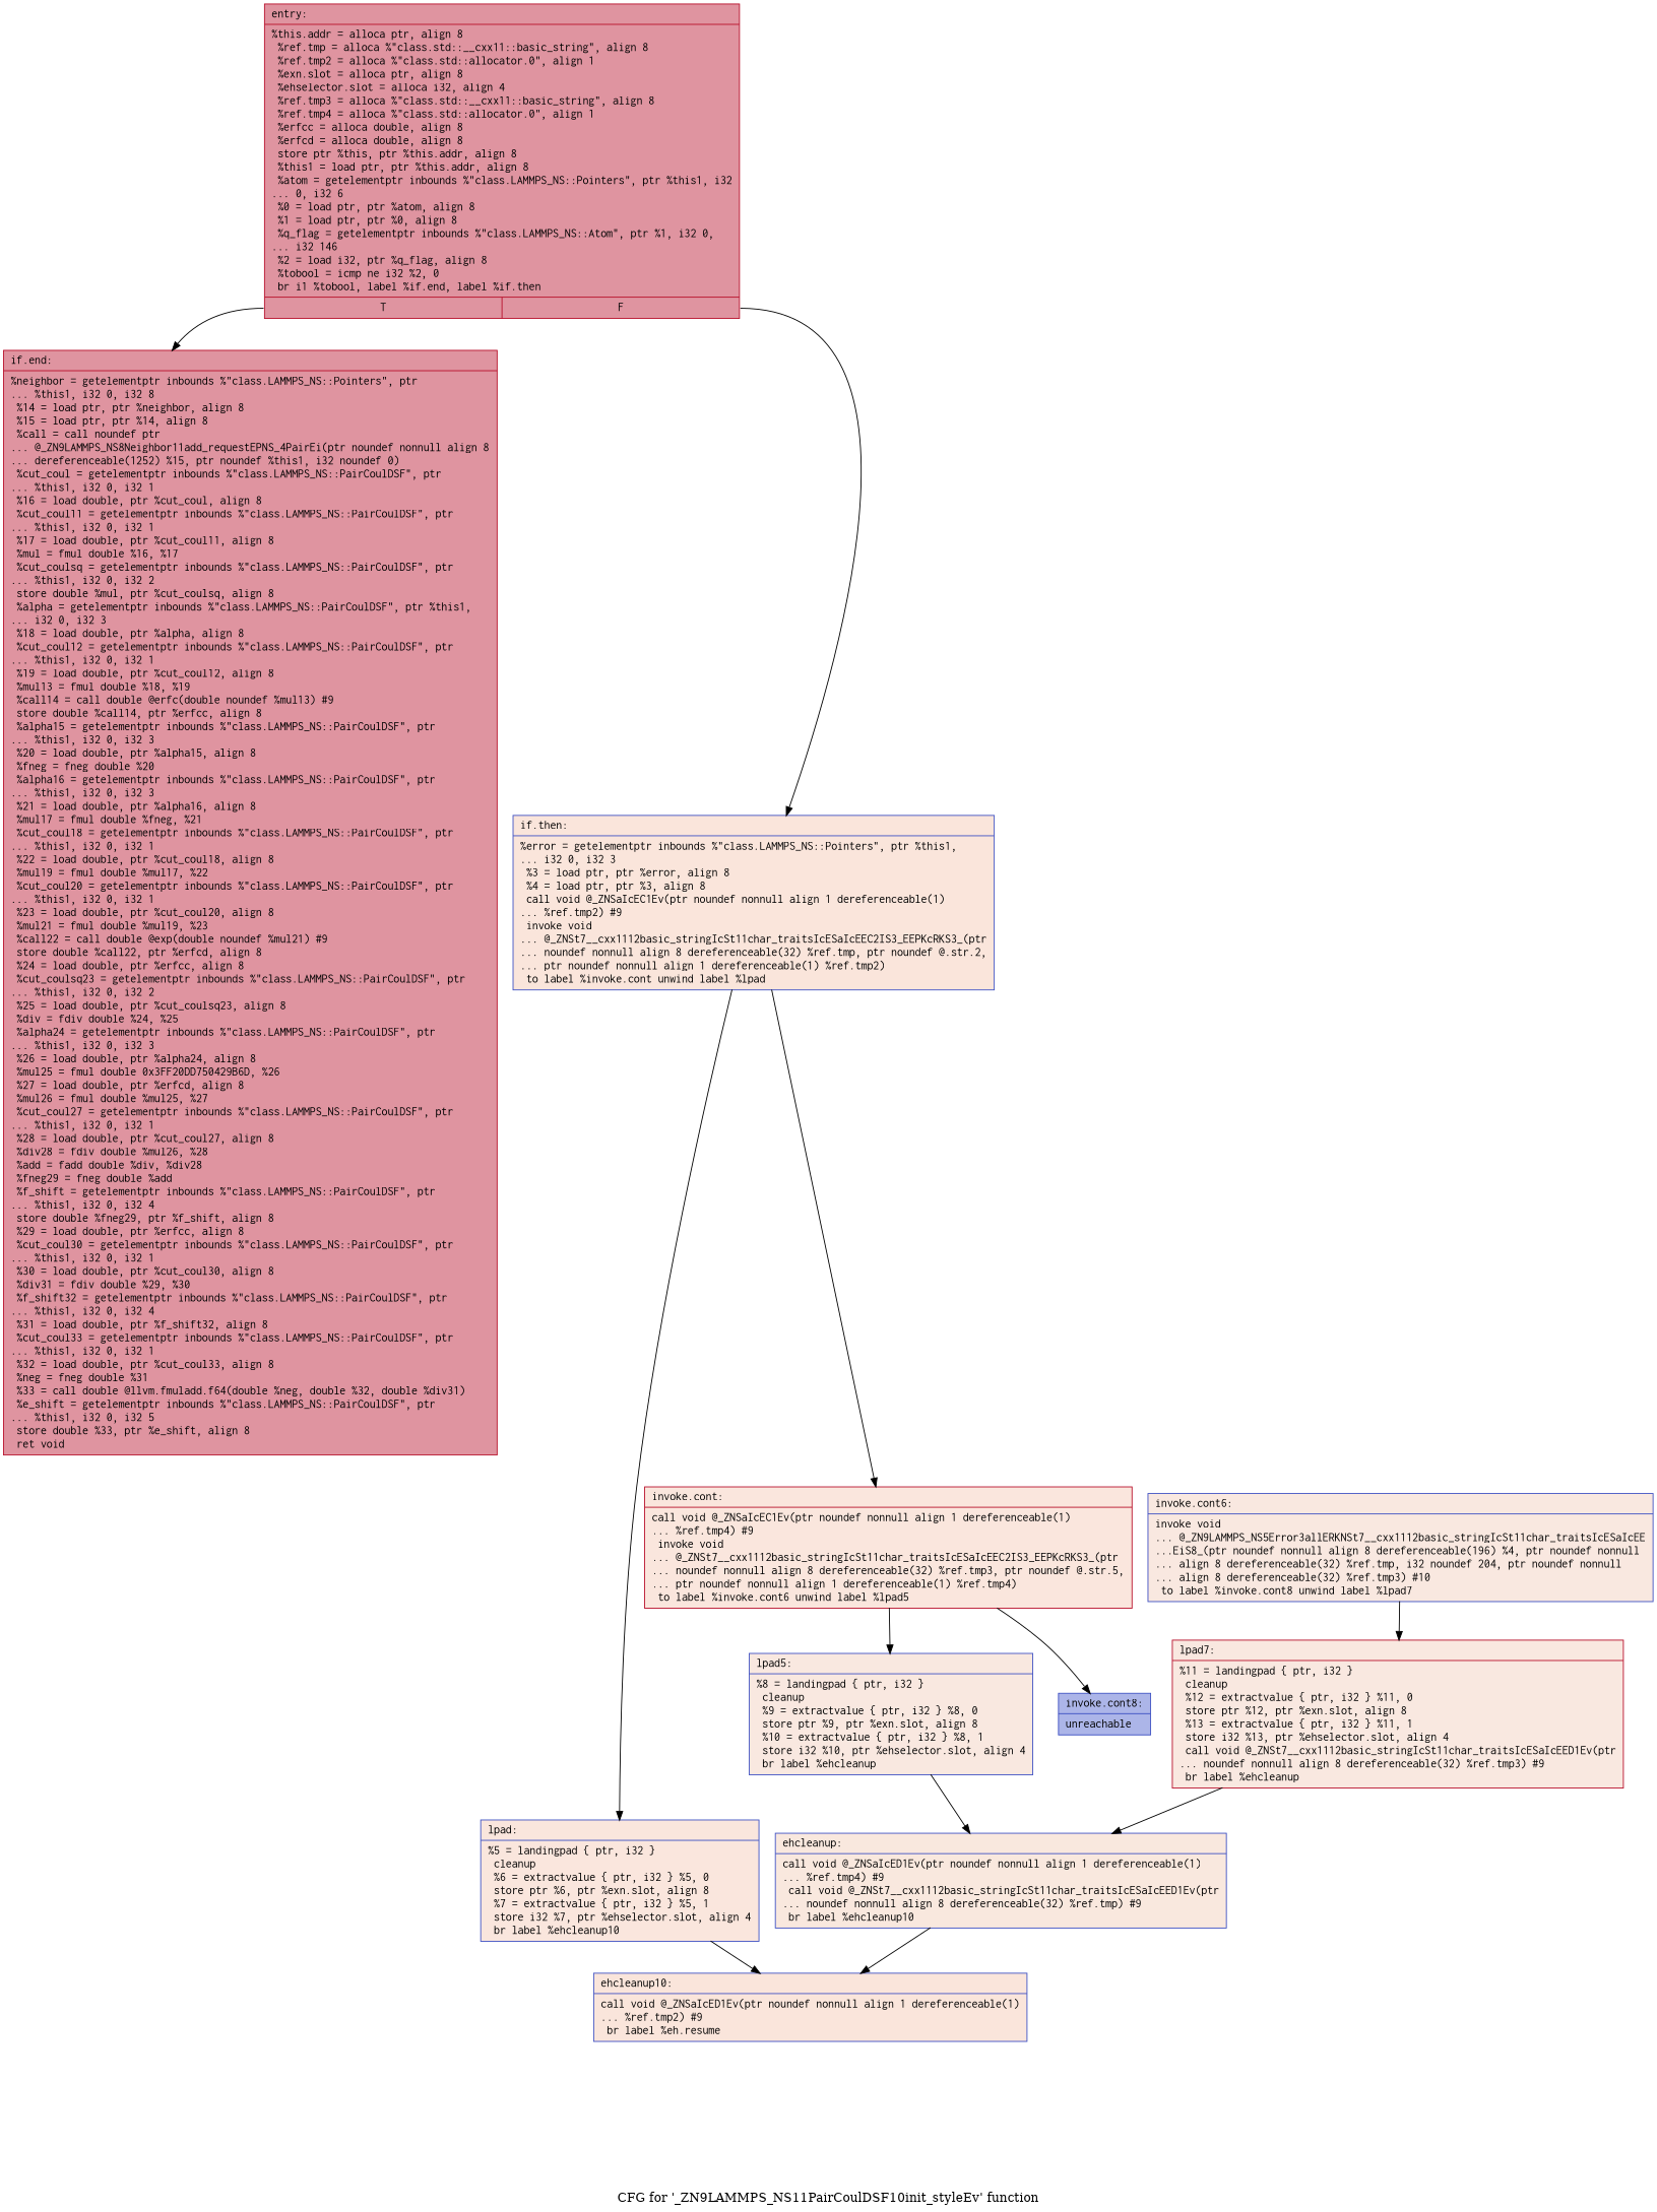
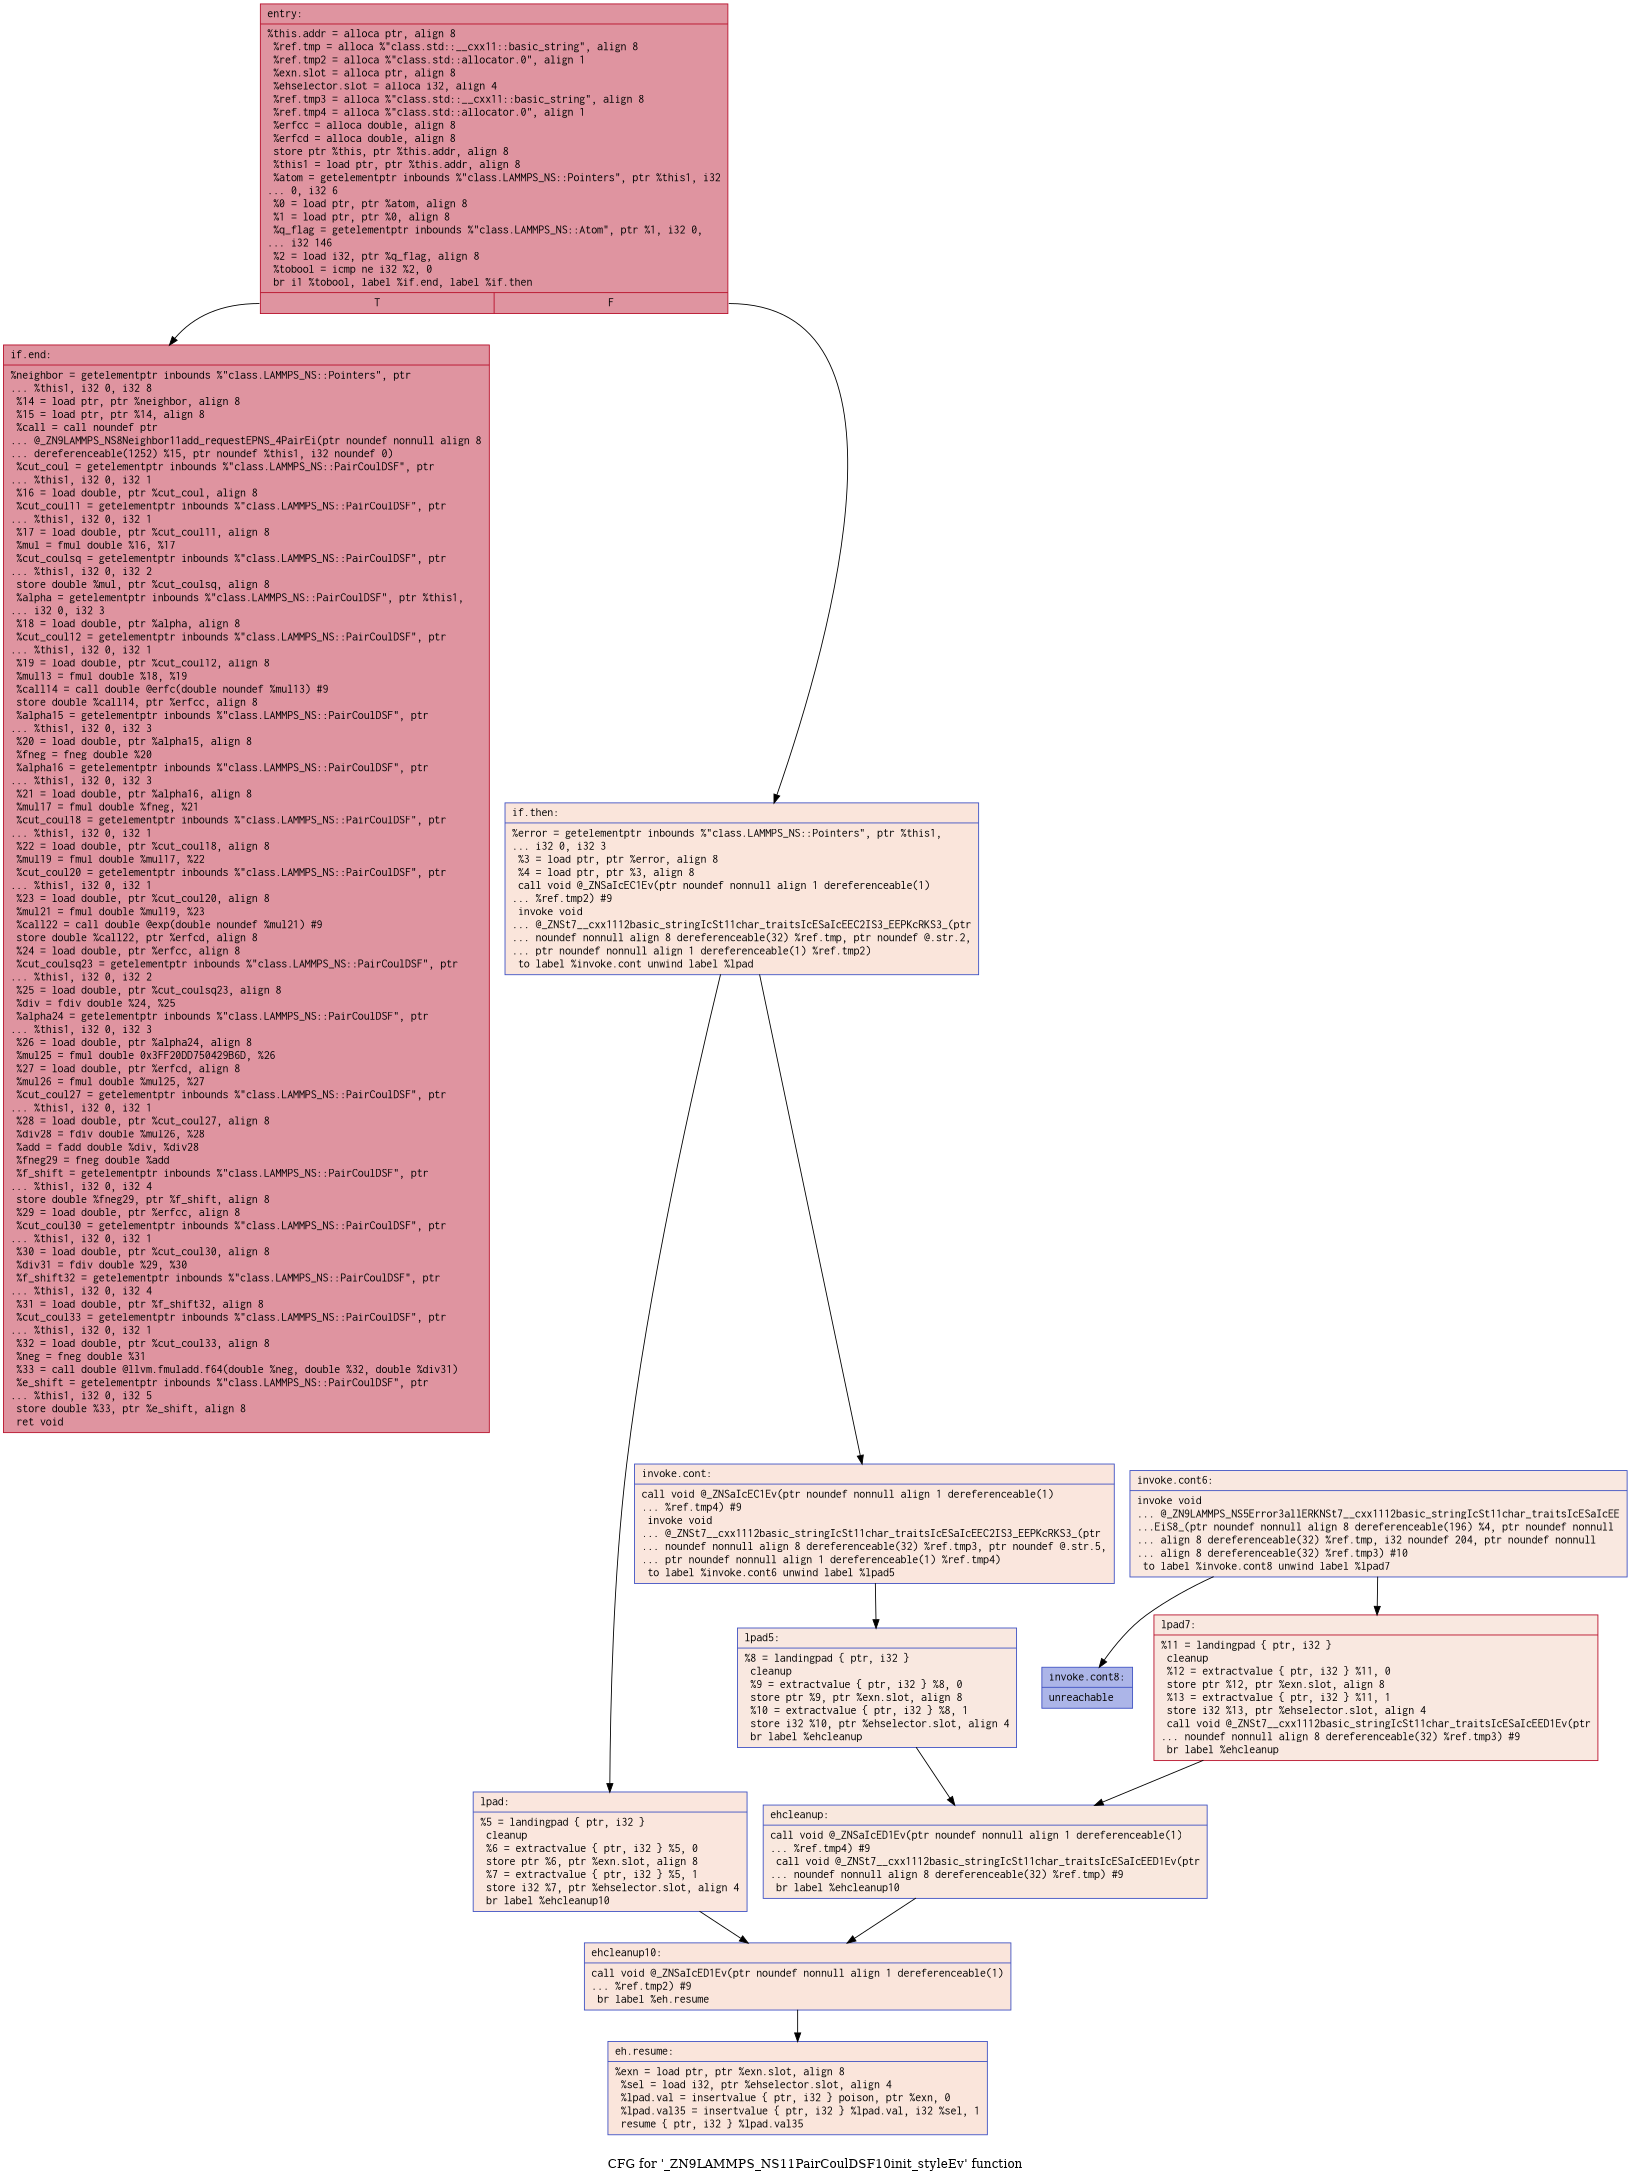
  digraph {
    label="CFG for '_ZN9LAMMPS_NS11PairCoulDSF10init_styleEv' function"
    node [color="#3d50c3ff" fillcolor="#f4c5ad70" fontname=Courier shape=record style=filled]
    n1 [color="#b70d28ff" fillcolor="#b70d2870" label="{entry:\l|  %this.addr = alloca ptr, align 8\l  %ref.tmp = alloca %\"class.std::__cxx11::basic_string\", align 8\l  %ref.tmp2 = alloca %\"class.std::allocator.0\", align 1\l  %exn.slot = alloca ptr, align 8\l  %ehselector.slot = alloca i32, align 4\l  %ref.tmp3 = alloca %\"class.std::__cxx11::basic_string\", align 8\l  %ref.tmp4 = alloca %\"class.std::allocator.0\", align 1\l  %erfcc = alloca double, align 8\l  %erfcd = alloca double, align 8\l  store ptr %this, ptr %this.addr, align 8\l  %this1 = load ptr, ptr %this.addr, align 8\l  %atom = getelementptr inbounds %\"class.LAMMPS_NS::Pointers\", ptr %this1, i32\l... 0, i32 6\l  %0 = load ptr, ptr %atom, align 8\l  %1 = load ptr, ptr %0, align 8\l  %q_flag = getelementptr inbounds %\"class.LAMMPS_NS::Atom\", ptr %1, i32 0,\l... i32 146\l  %2 = load i32, ptr %q_flag, align 8\l  %tobool = icmp ne i32 %2, 0\l  br i1 %tobool, label %if.end, label %if.then\l|{<s0>T|<s1>F}}"]
    n2 [color="#b70d28ff" fillcolor="#b70d2870" label="{if.end:\l|  %neighbor = getelementptr inbounds %\"class.LAMMPS_NS::Pointers\", ptr\l... %this1, i32 0, i32 8\l  %14 = load ptr, ptr %neighbor, align 8\l  %15 = load ptr, ptr %14, align 8\l  %call = call noundef ptr\l... @_ZN9LAMMPS_NS8Neighbor11add_requestEPNS_4PairEi(ptr noundef nonnull align 8\l... dereferenceable(1252) %15, ptr noundef %this1, i32 noundef 0)\l  %cut_coul = getelementptr inbounds %\"class.LAMMPS_NS::PairCoulDSF\", ptr\l... %this1, i32 0, i32 1\l  %16 = load double, ptr %cut_coul, align 8\l  %cut_coul11 = getelementptr inbounds %\"class.LAMMPS_NS::PairCoulDSF\", ptr\l... %this1, i32 0, i32 1\l  %17 = load double, ptr %cut_coul11, align 8\l  %mul = fmul double %16, %17\l  %cut_coulsq = getelementptr inbounds %\"class.LAMMPS_NS::PairCoulDSF\", ptr\l... %this1, i32 0, i32 2\l  store double %mul, ptr %cut_coulsq, align 8\l  %alpha = getelementptr inbounds %\"class.LAMMPS_NS::PairCoulDSF\", ptr %this1,\l... i32 0, i32 3\l  %18 = load double, ptr %alpha, align 8\l  %cut_coul12 = getelementptr inbounds %\"class.LAMMPS_NS::PairCoulDSF\", ptr\l... %this1, i32 0, i32 1\l  %19 = load double, ptr %cut_coul12, align 8\l  %mul13 = fmul double %18, %19\l  %call14 = call double @erfc(double noundef %mul13) #9\l  store double %call14, ptr %erfcc, align 8\l  %alpha15 = getelementptr inbounds %\"class.LAMMPS_NS::PairCoulDSF\", ptr\l... %this1, i32 0, i32 3\l  %20 = load double, ptr %alpha15, align 8\l  %fneg = fneg double %20\l  %alpha16 = getelementptr inbounds %\"class.LAMMPS_NS::PairCoulDSF\", ptr\l... %this1, i32 0, i32 3\l  %21 = load double, ptr %alpha16, align 8\l  %mul17 = fmul double %fneg, %21\l  %cut_coul18 = getelementptr inbounds %\"class.LAMMPS_NS::PairCoulDSF\", ptr\l... %this1, i32 0, i32 1\l  %22 = load double, ptr %cut_coul18, align 8\l  %mul19 = fmul double %mul17, %22\l  %cut_coul20 = getelementptr inbounds %\"class.LAMMPS_NS::PairCoulDSF\", ptr\l... %this1, i32 0, i32 1\l  %23 = load double, ptr %cut_coul20, align 8\l  %mul21 = fmul double %mul19, %23\l  %call22 = call double @exp(double noundef %mul21) #9\l  store double %call22, ptr %erfcd, align 8\l  %24 = load double, ptr %erfcc, align 8\l  %cut_coulsq23 = getelementptr inbounds %\"class.LAMMPS_NS::PairCoulDSF\", ptr\l... %this1, i32 0, i32 2\l  %25 = load double, ptr %cut_coulsq23, align 8\l  %div = fdiv double %24, %25\l  %alpha24 = getelementptr inbounds %\"class.LAMMPS_NS::PairCoulDSF\", ptr\l... %this1, i32 0, i32 3\l  %26 = load double, ptr %alpha24, align 8\l  %mul25 = fmul double 0x3FF20DD750429B6D, %26\l  %27 = load double, ptr %erfcd, align 8\l  %mul26 = fmul double %mul25, %27\l  %cut_coul27 = getelementptr inbounds %\"class.LAMMPS_NS::PairCoulDSF\", ptr\l... %this1, i32 0, i32 1\l  %28 = load double, ptr %cut_coul27, align 8\l  %div28 = fdiv double %mul26, %28\l  %add = fadd double %div, %div28\l  %fneg29 = fneg double %add\l  %f_shift = getelementptr inbounds %\"class.LAMMPS_NS::PairCoulDSF\", ptr\l... %this1, i32 0, i32 4\l  store double %fneg29, ptr %f_shift, align 8\l  %29 = load double, ptr %erfcc, align 8\l  %cut_coul30 = getelementptr inbounds %\"class.LAMMPS_NS::PairCoulDSF\", ptr\l... %this1, i32 0, i32 1\l  %30 = load double, ptr %cut_coul30, align 8\l  %div31 = fdiv double %29, %30\l  %f_shift32 = getelementptr inbounds %\"class.LAMMPS_NS::PairCoulDSF\", ptr\l... %this1, i32 0, i32 4\l  %31 = load double, ptr %f_shift32, align 8\l  %cut_coul33 = getelementptr inbounds %\"class.LAMMPS_NS::PairCoulDSF\", ptr\l... %this1, i32 0, i32 1\l  %32 = load double, ptr %cut_coul33, align 8\l  %neg = fneg double %31\l  %33 = call double @llvm.fmuladd.f64(double %neg, double %32, double %div31)\l  %e_shift = getelementptr inbounds %\"class.LAMMPS_NS::PairCoulDSF\", ptr\l... %this1, i32 0, i32 5\l  store double %33, ptr %e_shift, align 8\l  ret void\l}"]
    n3 [label="{if.then:\l|  %error = getelementptr inbounds %\"class.LAMMPS_NS::Pointers\", ptr %this1,\l... i32 0, i32 3\l  %3 = load ptr, ptr %error, align 8\l  %4 = load ptr, ptr %3, align 8\l  call void @_ZNSaIcEC1Ev(ptr noundef nonnull align 1 dereferenceable(1)\l... %ref.tmp2) #9\l  invoke void\l... @_ZNSt7__cxx1112basic_stringIcSt11char_traitsIcESaIcEEC2IS3_EEPKcRKS3_(ptr\l... noundef nonnull align 8 dereferenceable(32) %ref.tmp, ptr noundef @.str.2,\l... ptr noundef nonnull align 1 dereferenceable(1) %ref.tmp2)\l          to label %invoke.cont unwind label %lpad\l}"]
-   n4 [color="#b70d28ff" fillcolor="#f3c7b170" label="{invoke.cont:\l|  call void @_ZNSaIcEC1Ev(ptr noundef nonnull align 1 dereferenceable(1)\l... %ref.tmp4) #9\l  invoke void\l... @_ZNSt7__cxx1112basic_stringIcSt11char_traitsIcESaIcEEC2IS3_EEPKcRKS3_(ptr\l... noundef nonnull align 8 dereferenceable(32) %ref.tmp3, ptr noundef @.str.5,\l... ptr noundef nonnull align 1 dereferenceable(1) %ref.tmp4)\l          to label %invoke.cont6 unwind label %lpad5\l}"]
+   n4 [fillcolor="#f3c7b170" label="{invoke.cont:\l|  call void @_ZNSaIcEC1Ev(ptr noundef nonnull align 1 dereferenceable(1)\l... %ref.tmp4) #9\l  invoke void\l... @_ZNSt7__cxx1112basic_stringIcSt11char_traitsIcESaIcEEC2IS3_EEPKcRKS3_(ptr\l... noundef nonnull align 8 dereferenceable(32) %ref.tmp3, ptr noundef @.str.5,\l... ptr noundef nonnull align 1 dereferenceable(1) %ref.tmp4)\l          to label %invoke.cont6 unwind label %lpad5\l}"]
    n5 [fillcolor="#f3c7b170" label="{lpad:\l|  %5 = landingpad \{ ptr, i32 \}\l          cleanup\l  %6 = extractvalue \{ ptr, i32 \} %5, 0\l  store ptr %6, ptr %exn.slot, align 8\l  %7 = extractvalue \{ ptr, i32 \} %5, 1\l  store i32 %7, ptr %ehselector.slot, align 4\l  br label %ehcleanup10\l}"]
    n6 [fillcolor="#f1ccb870" label="{lpad5:\l|  %8 = landingpad \{ ptr, i32 \}\l          cleanup\l  %9 = extractvalue \{ ptr, i32 \} %8, 0\l  store ptr %9, ptr %exn.slot, align 8\l  %10 = extractvalue \{ ptr, i32 \} %8, 1\l  store i32 %10, ptr %ehselector.slot, align 4\l  br label %ehcleanup\l}"]
    n7 [label="{ehcleanup10:\l|  call void @_ZNSaIcED1Ev(ptr noundef nonnull align 1 dereferenceable(1)\l... %ref.tmp2) #9\l  br label %eh.resume\l}"]
    n8 [fillcolor="#f1ccb870" label="{invoke.cont6:\l|  invoke void\l... @_ZN9LAMMPS_NS5Error3allERKNSt7__cxx1112basic_stringIcSt11char_traitsIcESaIcEE\l...EiS8_(ptr noundef nonnull align 8 dereferenceable(196) %4, ptr noundef nonnull\l... align 8 dereferenceable(32) %ref.tmp, i32 noundef 204, ptr noundef nonnull\l... align 8 dereferenceable(32) %ref.tmp3) #10\l          to label %invoke.cont8 unwind label %lpad7\l}"]
    n9 [fillcolor="#4358cb70" label="{invoke.cont8:\l|  unreachable\l}"]
    n10 [color="#b70d28ff" fillcolor="#f1ccb870" label="{lpad7:\l|  %11 = landingpad \{ ptr, i32 \}\l          cleanup\l  %12 = extractvalue \{ ptr, i32 \} %11, 0\l  store ptr %12, ptr %exn.slot, align 8\l  %13 = extractvalue \{ ptr, i32 \} %11, 1\l  store i32 %13, ptr %ehselector.slot, align 4\l  call void @_ZNSt7__cxx1112basic_stringIcSt11char_traitsIcESaIcEED1Ev(ptr\l... noundef nonnull align 8 dereferenceable(32) %ref.tmp3) #9\l  br label %ehcleanup\l}"]
    n11 [fillcolor="#f2cab570" label="{ehcleanup:\l|  call void @_ZNSaIcED1Ev(ptr noundef nonnull align 1 dereferenceable(1)\l... %ref.tmp4) #9\l  call void @_ZNSt7__cxx1112basic_stringIcSt11char_traitsIcESaIcEED1Ev(ptr\l... noundef nonnull align 8 dereferenceable(32) %ref.tmp) #9\l  br label %ehcleanup10\l}"]
+   n12 [label="{eh.resume:\l|  %exn = load ptr, ptr %exn.slot, align 8\l  %sel = load i32, ptr %ehselector.slot, align 4\l  %lpad.val = insertvalue \{ ptr, i32 \} poison, ptr %exn, 0\l  %lpad.val35 = insertvalue \{ ptr, i32 \} %lpad.val, i32 %sel, 1\l  resume \{ ptr, i32 \} %lpad.val35\l}"]
    n1 -> n2 [tailport=s0]
    n1 -> n3 [tailport=s1]
    n3 -> n4
    n3 -> n5
    n4 -> n6
    n5 -> n7
    n6 -> n11
-   n4 -> n9
+   n7 -> n12
+   n8 -> n9
    n8 -> n10
    n10 -> n11
    n11 -> n7
  }
